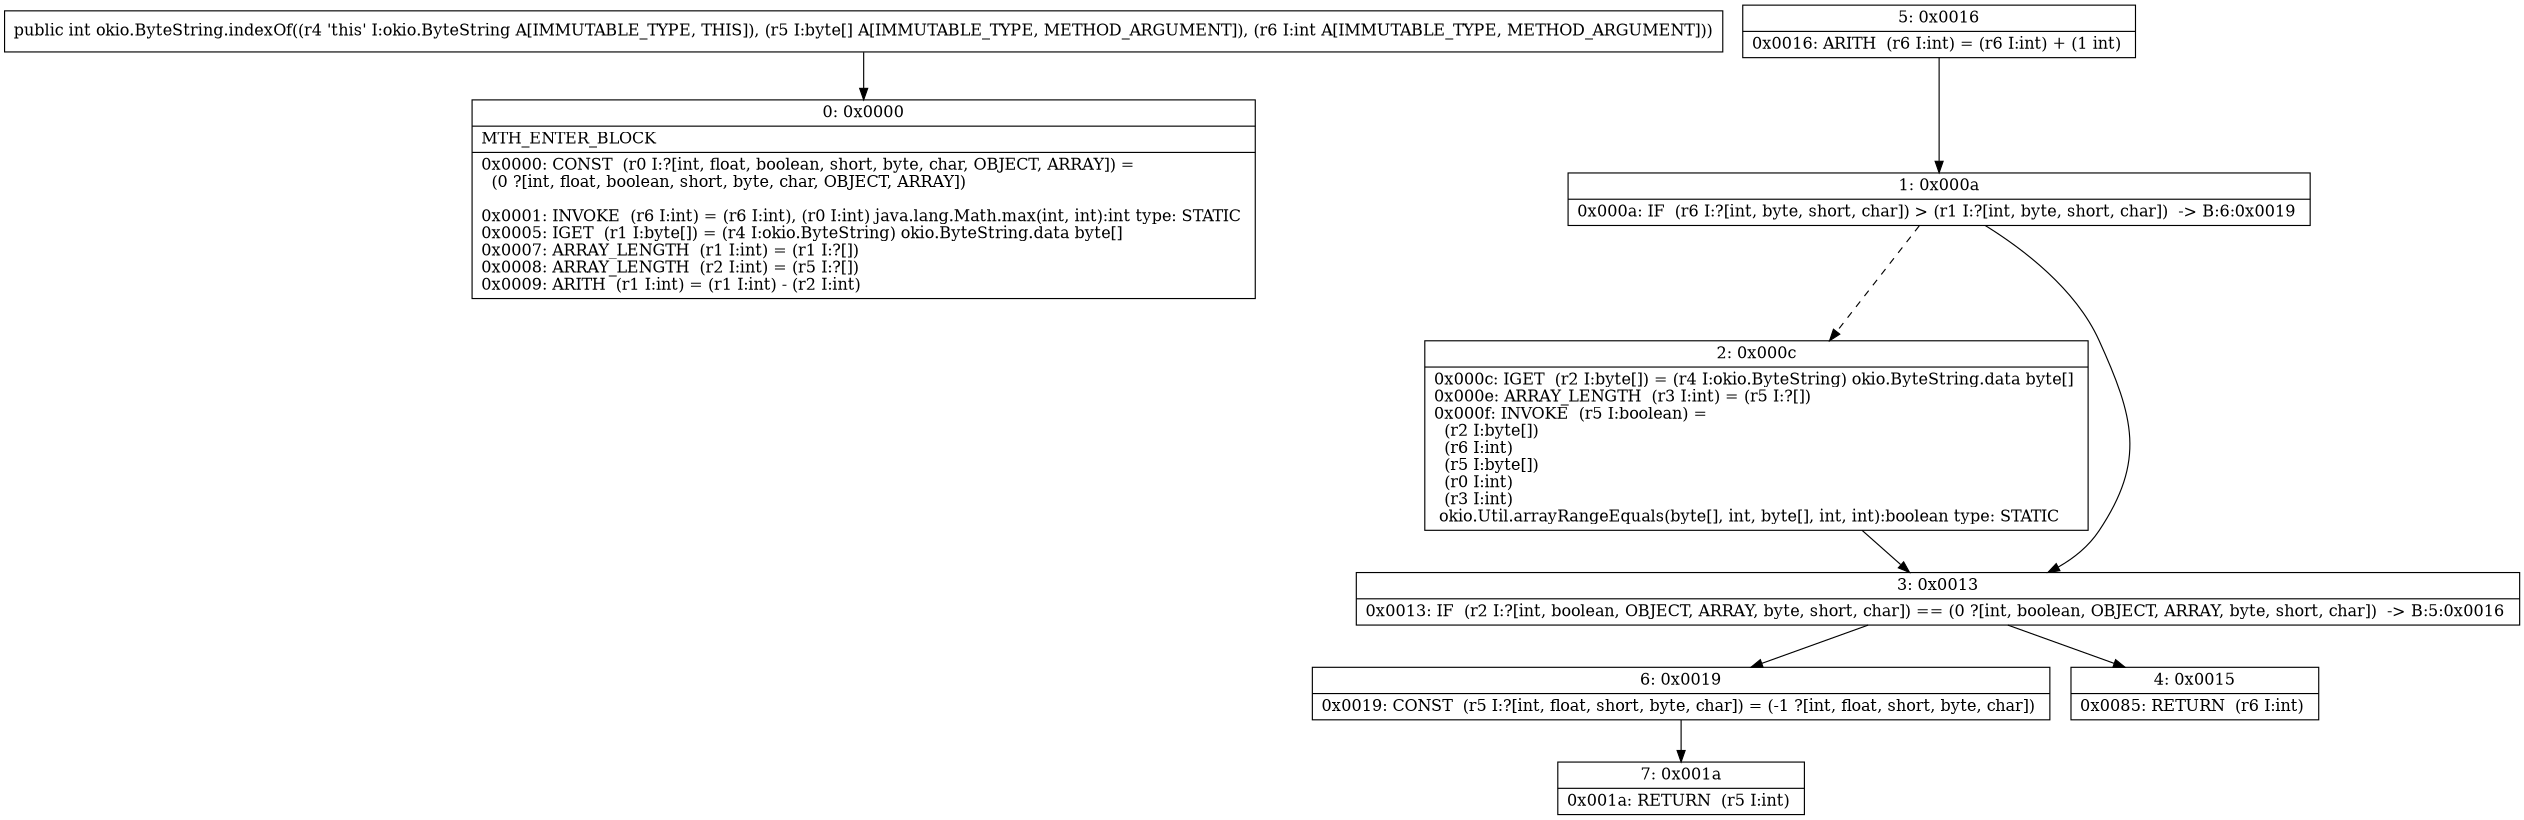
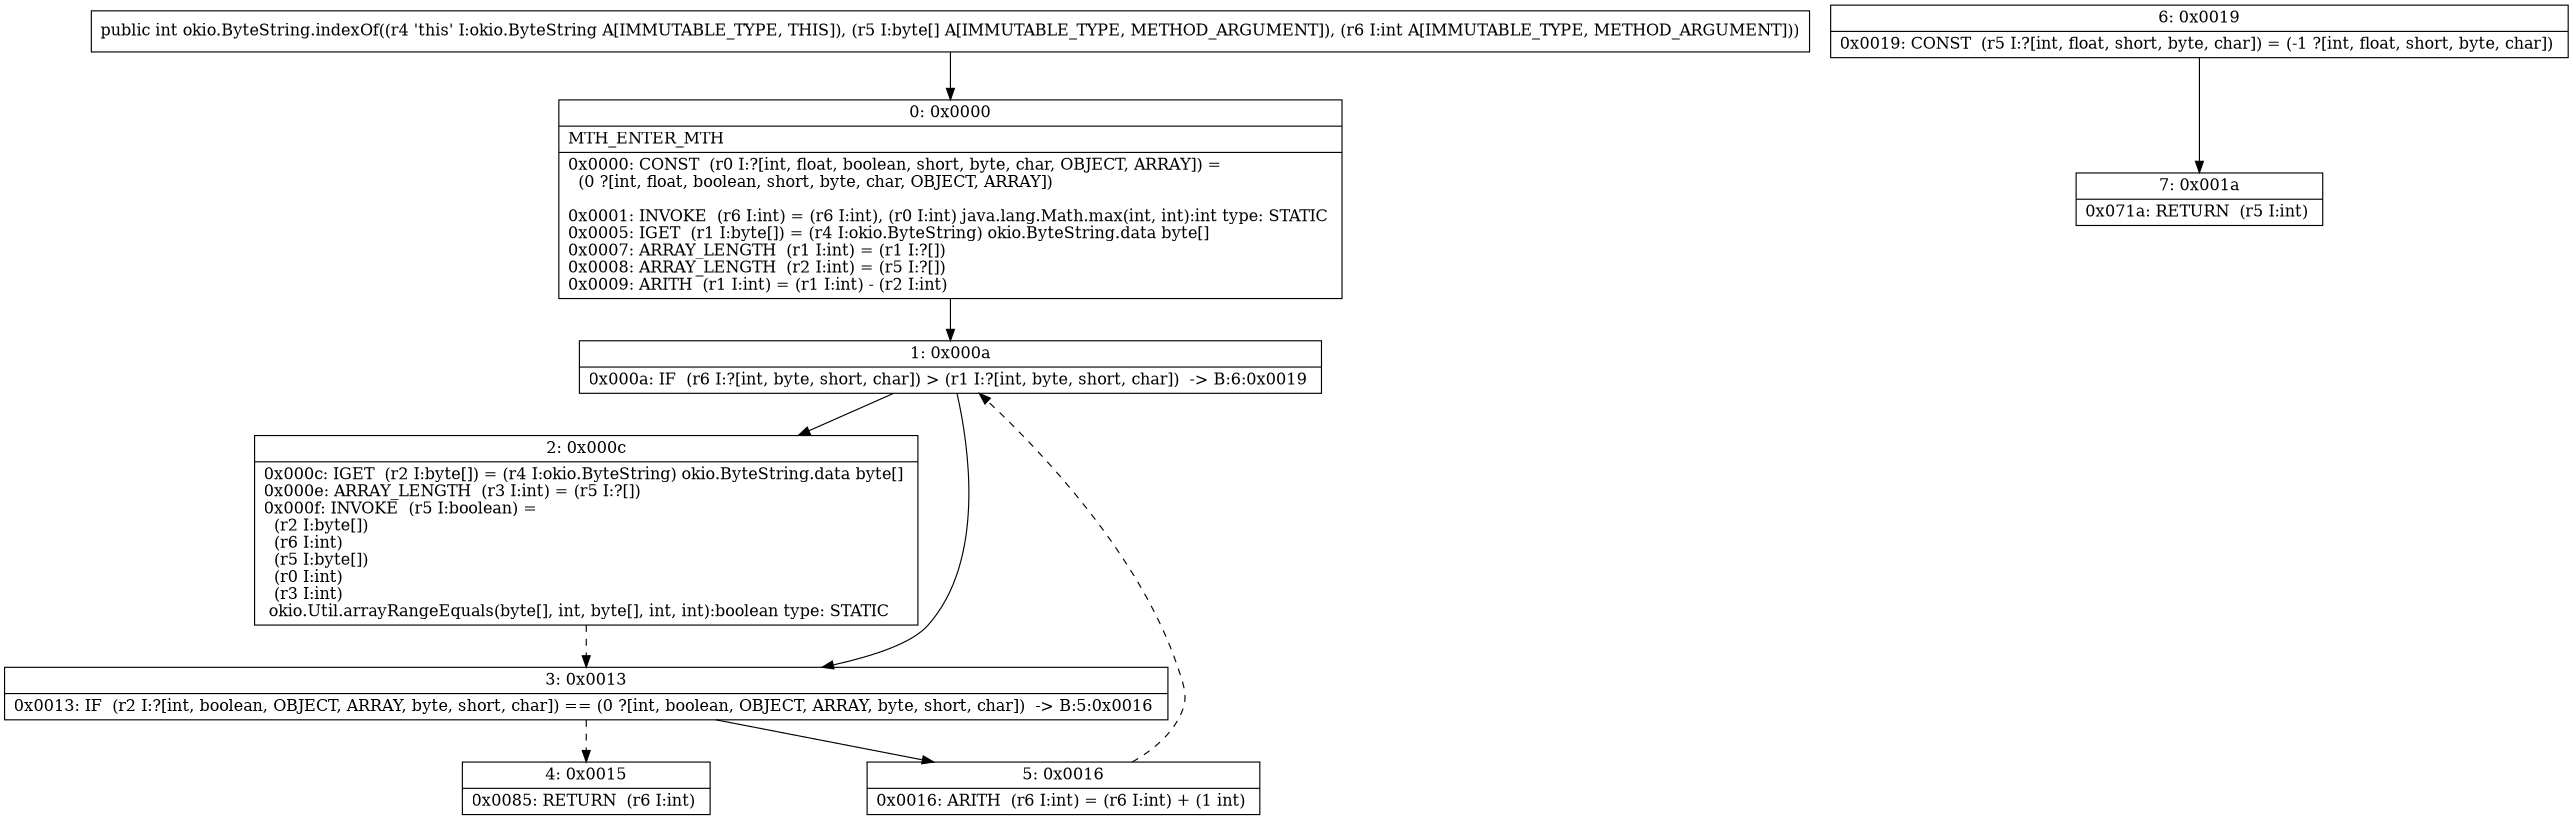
  digraph {
    node [shape=record]
-   n1 [label="{0\:\ 0x0000|MTH_ENTER_BLOCK\l|0x0000: CONST  (r0 I:?[int, float, boolean, short, byte, char, OBJECT, ARRAY]) = \l  (0 ?[int, float, boolean, short, byte, char, OBJECT, ARRAY])\l \l0x0001: INVOKE  (r6 I:int) = (r6 I:int), (r0 I:int) java.lang.Math.max(int, int):int type: STATIC \l0x0005: IGET  (r1 I:byte[]) = (r4 I:okio.ByteString) okio.ByteString.data byte[] \l0x0007: ARRAY_LENGTH  (r1 I:int) = (r1 I:?[]) \l0x0008: ARRAY_LENGTH  (r2 I:int) = (r5 I:?[]) \l0x0009: ARITH  (r1 I:int) = (r1 I:int) \- (r2 I:int) \l}"]
+   n1 [label="{0\:\ 0x0000|MTH_ENTER_MTH\l|0x0000: CONST  (r0 I:?[int, float, boolean, short, byte, char, OBJECT, ARRAY]) = \l  (0 ?[int, float, boolean, short, byte, char, OBJECT, ARRAY])\l \l0x0001: INVOKE  (r6 I:int) = (r6 I:int), (r0 I:int) java.lang.Math.max(int, int):int type: STATIC \l0x0005: IGET  (r1 I:byte[]) = (r4 I:okio.ByteString) okio.ByteString.data byte[] \l0x0007: ARRAY_LENGTH  (r1 I:int) = (r1 I:?[]) \l0x0008: ARRAY_LENGTH  (r2 I:int) = (r5 I:?[]) \l0x0009: ARITH  (r1 I:int) = (r1 I:int) \- (r2 I:int) \l}"]
    n2 [label="{1\:\ 0x000a|0x000a: IF  (r6 I:?[int, byte, short, char]) \> (r1 I:?[int, byte, short, char])  \-\> B:6:0x0019 \l}"]
    n3 [label="{2\:\ 0x000c|0x000c: IGET  (r2 I:byte[]) = (r4 I:okio.ByteString) okio.ByteString.data byte[] \l0x000e: ARRAY_LENGTH  (r3 I:int) = (r5 I:?[]) \l0x000f: INVOKE  (r5 I:boolean) = \l  (r2 I:byte[])\l  (r6 I:int)\l  (r5 I:byte[])\l  (r0 I:int)\l  (r3 I:int)\l okio.Util.arrayRangeEquals(byte[], int, byte[], int, int):boolean type: STATIC \l}"]
    n4 [label="{3\:\ 0x0013|0x0013: IF  (r2 I:?[int, boolean, OBJECT, ARRAY, byte, short, char]) == (0 ?[int, boolean, OBJECT, ARRAY, byte, short, char])  \-\> B:5:0x0016 \l}"]
    n5 [label="{6\:\ 0x0019|0x0019: CONST  (r5 I:?[int, float, short, byte, char]) = (\-1 ?[int, float, short, byte, char]) \l}"]
-   n6 [label="{7\:\ 0x001a|0x001a: RETURN  (r5 I:int) \l}"]
+   n6 [label="{7\:\ 0x001a|0x071a: RETURN  (r5 I:int) \l}"]
    n7 [label="{4\:\ 0x0015|0x0085: RETURN  (r6 I:int) \l}"]
    n8 [label="{5\:\ 0x0016|0x0016: ARITH  (r6 I:int) = (r6 I:int) + (1 int) \l}"]
    n9 [label="{public int okio.ByteString.indexOf((r4 'this' I:okio.ByteString A[IMMUTABLE_TYPE, THIS]), (r5 I:byte[] A[IMMUTABLE_TYPE, METHOD_ARGUMENT]), (r6 I:int A[IMMUTABLE_TYPE, METHOD_ARGUMENT])) }"]
-   n2 -> n3 [style=dashed]
+   n1 -> n2
+   n2 -> n3 [style=solid]
    n2 -> n4
-   n3 -> n4
-   n4 -> n7 [style=solid]
-   n4 -> n5
+   n3 -> n4 [style=dashed]
+   n4 -> n7 [style=dashed]
+   n4 -> n8
    n5 -> n6
-   n8 -> n2
+   n8 -> n2 [style=dashed]
    n9 -> n1
  }
